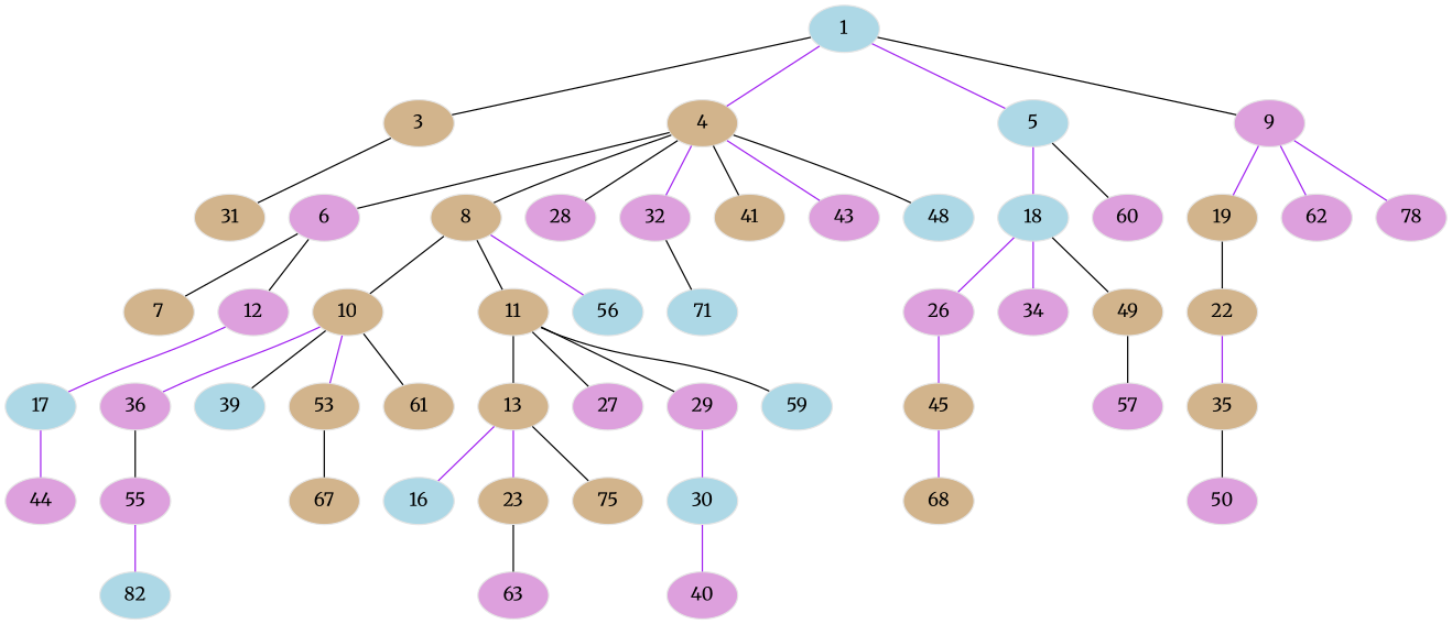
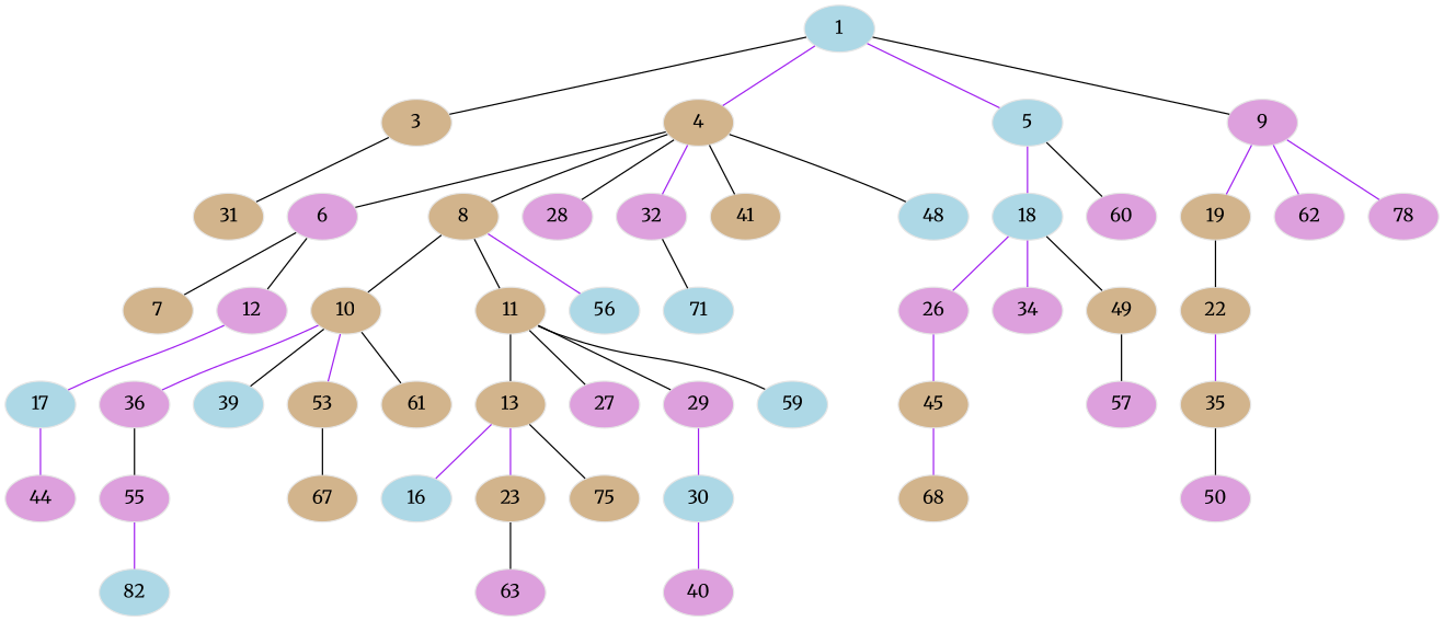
  graph {
    fontname=Merriweather
    node [color=gray90 fillcolor=tan fontname=Merriweather style=filled]
    edge [color=black fontname=Merriweather]
    1 [fillcolor=lightblue super="+2"]
    3
    4 [super="+14"]
    5 [fillcolor=lightblue super="+33"]
    9 [fillcolor=plum super="+24"]
    31 [super="+42"]
    6 [fillcolor=plum super="+54"]
    8 [super="+21"]
    28 [fillcolor=plum]
    32 [fillcolor=plum]
    41
-   43 [fillcolor=plum super="+64"]
    48 [fillcolor=lightblue super="+73"]
    18 [fillcolor=lightblue super="+52"]
    60 [fillcolor=plum]
    19 [super="+25"]
    62 [fillcolor=plum]
    78 [fillcolor=plum]
    7
    12 [fillcolor=plum]
    10 [super="+15"]
    11 [super="+58"]
    56 [fillcolor=lightblue super="+66"]
    71 [fillcolor=lightblue]
    26 [fillcolor=plum]
    34 [fillcolor=plum]
    49
    17 [fillcolor=lightblue super="+20"]
    36 [fillcolor=plum]
    39 [fillcolor=lightblue]
    53
    61
    13 [super="+40"]
    27 [fillcolor=plum]
    29 [fillcolor=plum super="+37"]
    n36 [fillcolor=lightblue label=59]
    22 [super="+74"]
    55 [fillcolor=plum super="+65"]
    67 [super="+80"]
    16 [fillcolor=lightblue]
    23 [super="+38"]
    75 [super="+79"]
    30 [fillcolor=lightblue super="+51"]
    44 [fillcolor=plum super="+77"]
    63 [fillcolor=plum super="+81"]
    45 [super="+47"]
    57 [fillcolor=plum super="+72"]
    35 [super="+70"]
    50 [fillcolor=plum super="+59"]
    68
    n51 [fillcolor=plum label=40 super="+76"]
    82 [fillcolor=lightblue]
    1 -- 3
    1 -- 4 [color=purple]
    1 -- 5 [color=purple]
    1 -- 9
    3 -- 31
    4 -- 6
    4 -- 8
    4 -- 28
    4 -- 32 [color=purple]
    4 -- 41
-   4 -- 43 [color=purple]
    4 -- 48
    5 -- 18 [color=purple]
    5 -- 60
    9 -- 19 [color=purple]
    9 -- 62 [color=purple]
    9 -- 78 [color=purple]
    6 -- 7
    6 -- 12
    8 -- 10
    8 -- 11
    8 -- 56 [color=purple]
    32 -- 71
    18 -- 26 [color=purple]
    18 -- 34 [color=purple]
    18 -- 49
    19 -- 22
    12 -- 17 [color=purple]
    10 -- 36 [color=purple]
    10 -- 39
    10 -- 53 [color=purple]
    10 -- 61
    11 -- 13
    11 -- 27
    11 -- 29
    11 -- n36
    26 -- 45 [color=purple]
    49 -- 57
    17 -- 44 [color=purple]
    36 -- 55
    53 -- 67
    13 -- 16 [color=purple]
    13 -- 23 [color=purple]
    13 -- 75
    29 -- 30 [color=purple]
    22 -- 35 [color=purple]
    55 -- 82 [color=purple]
    23 -- 63
    30 -- n51 [color=purple]
    45 -- 68 [color=purple]
    35 -- 50
  }
